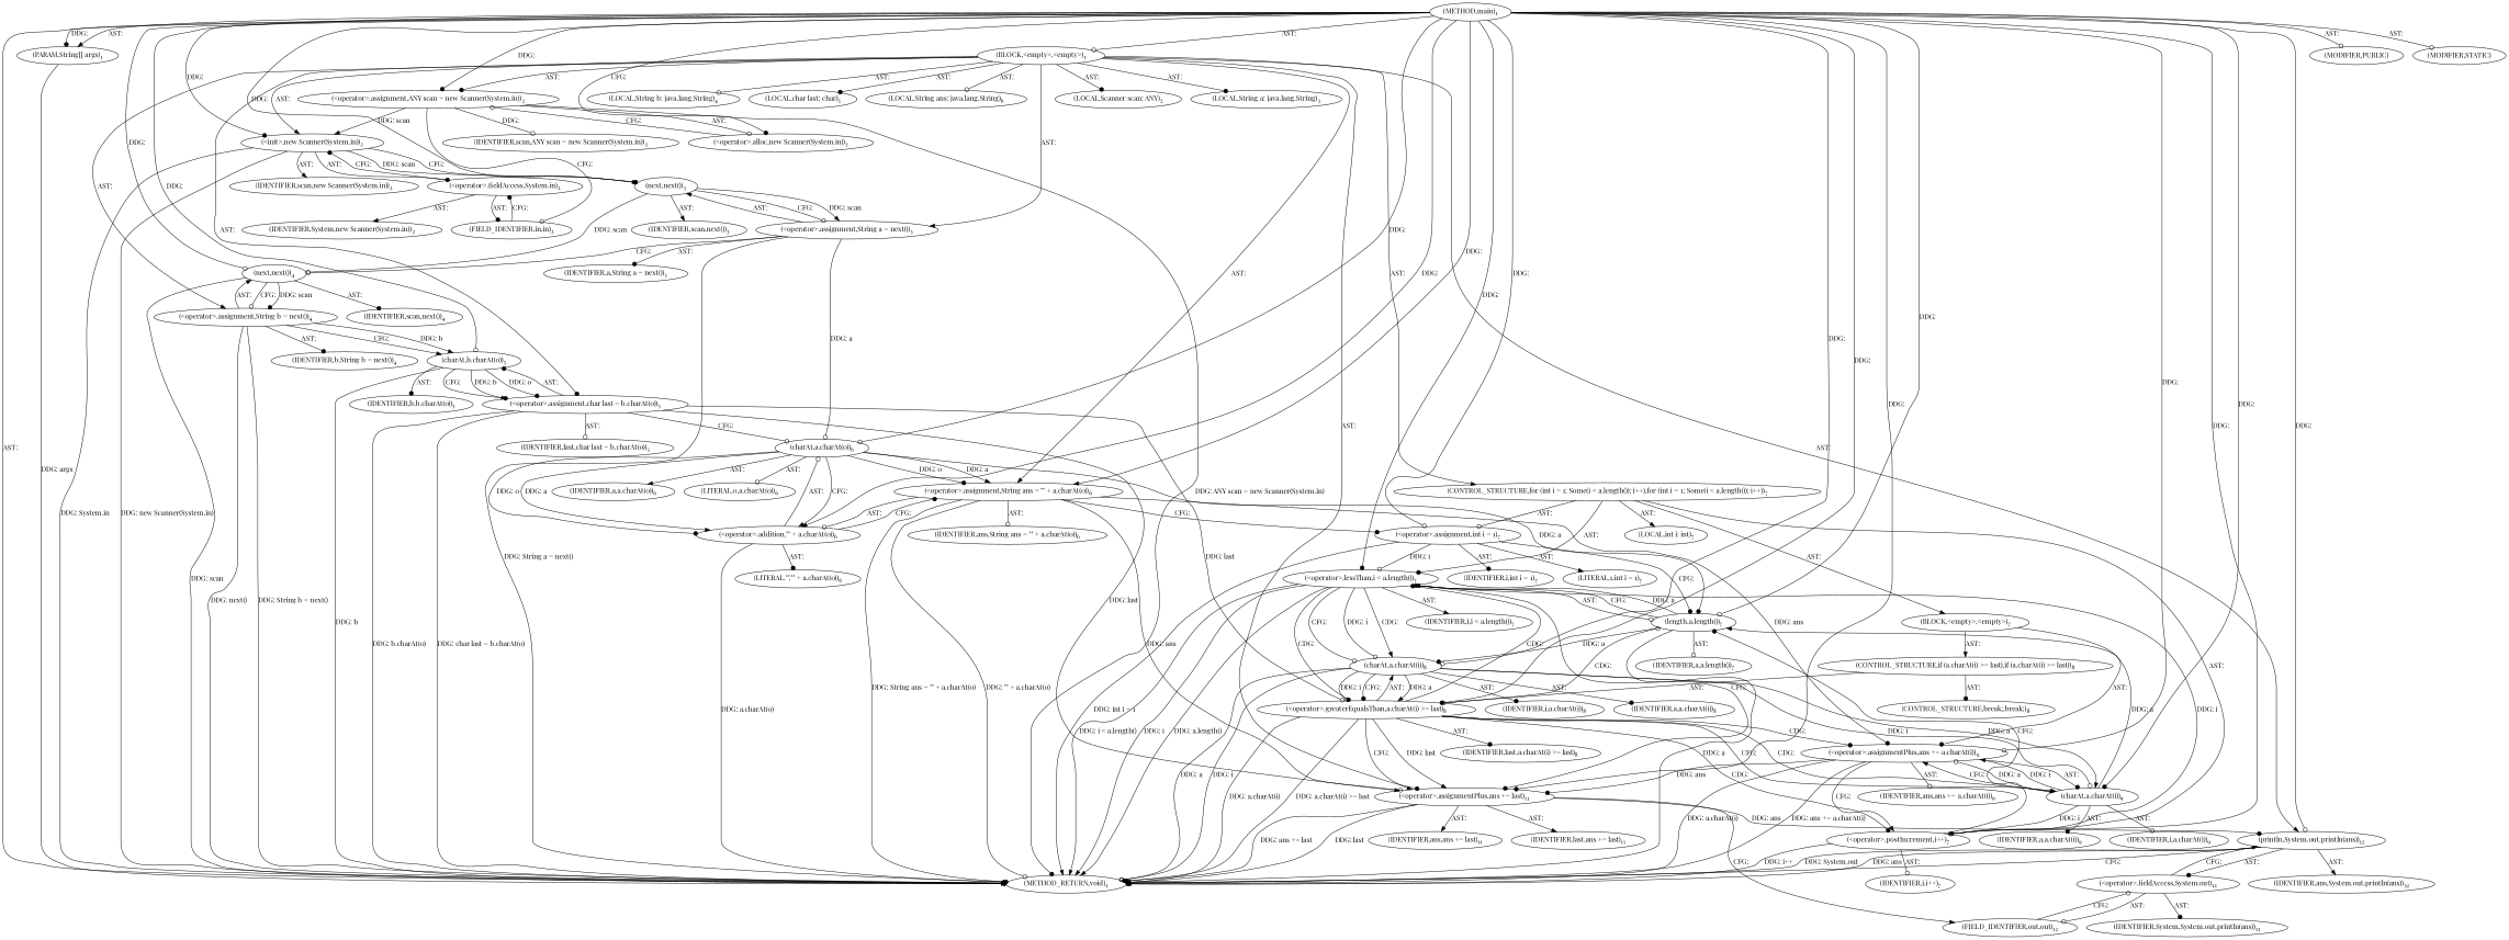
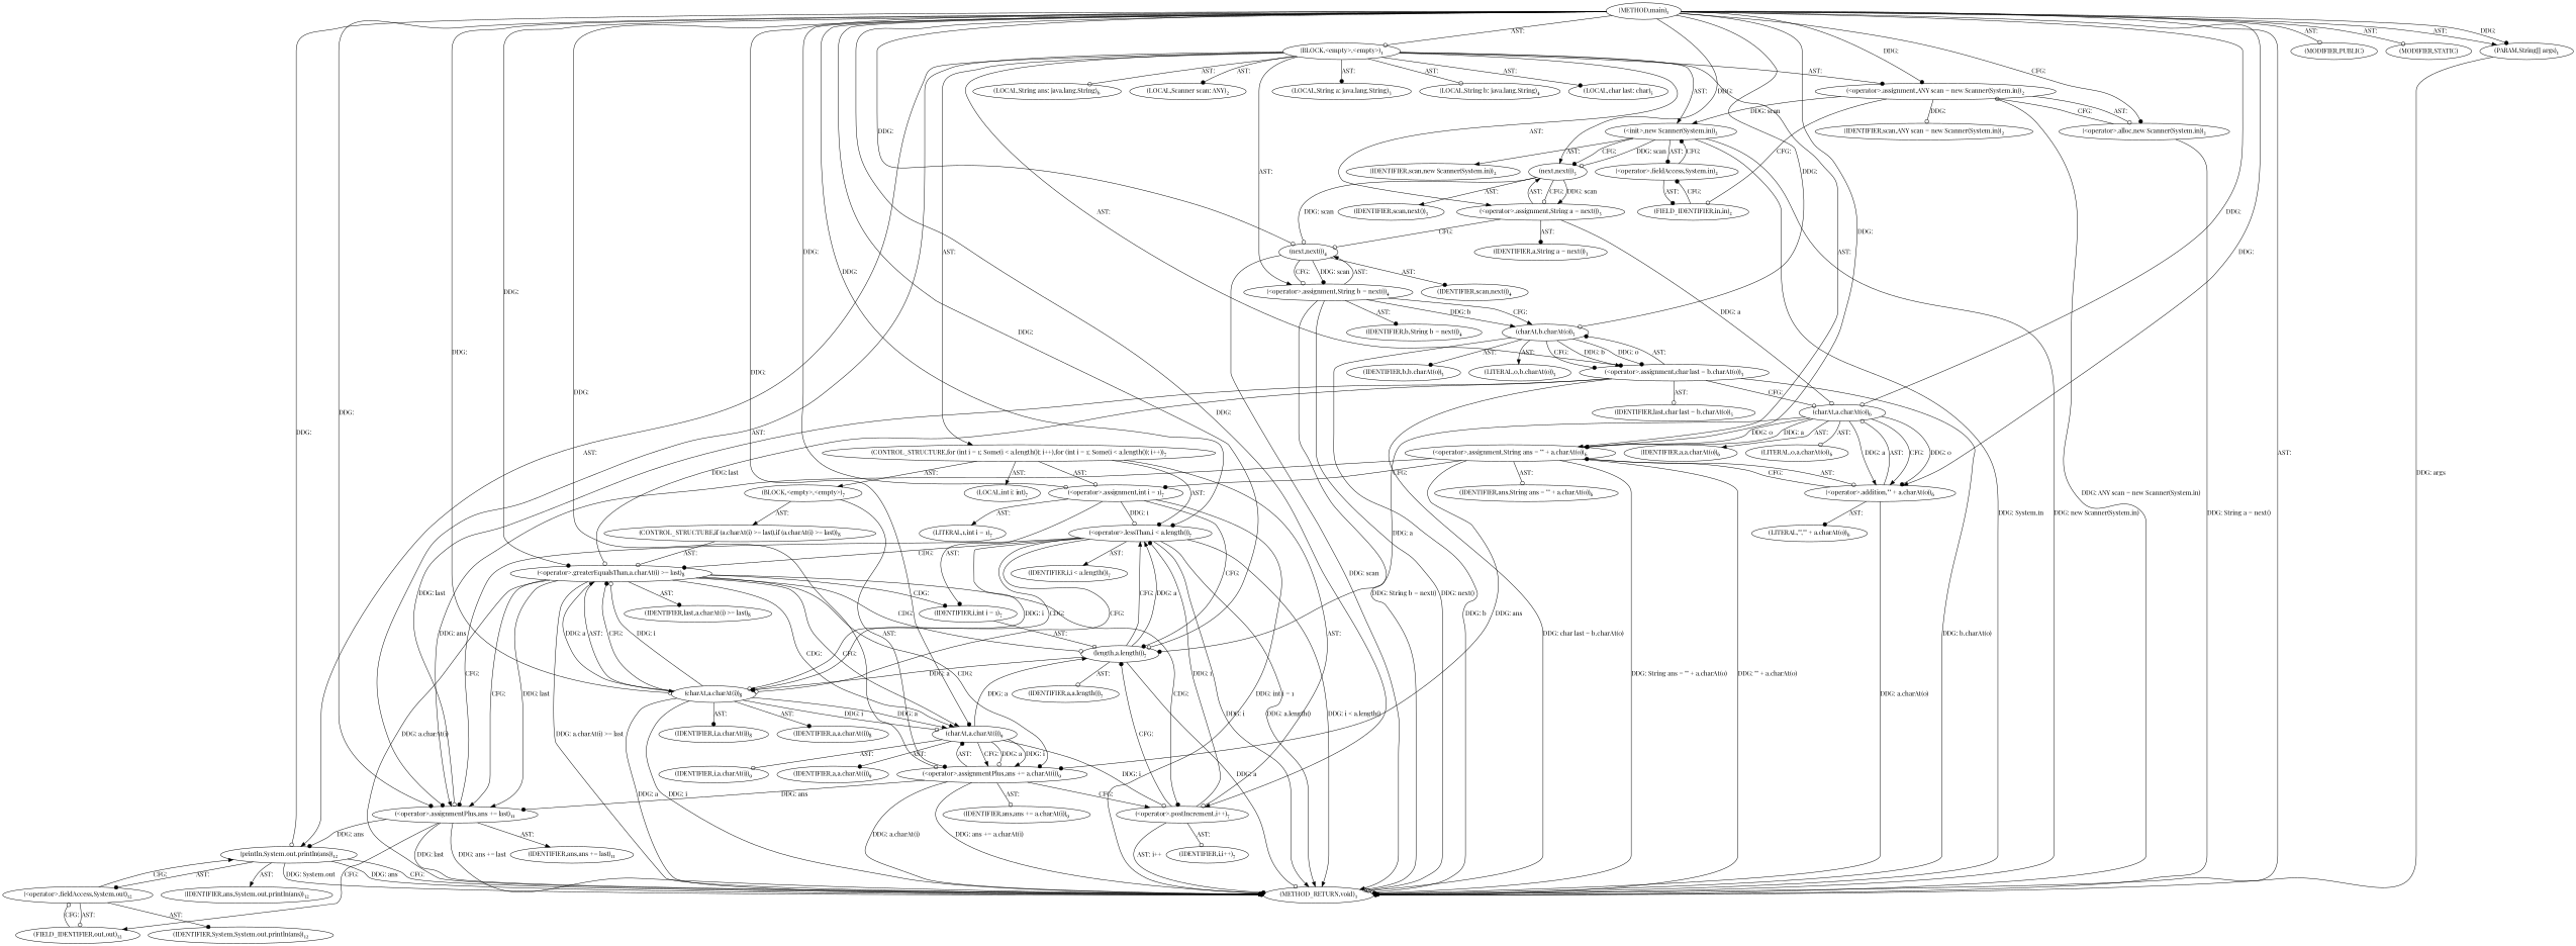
  digraph {
    fontname="Playfair Display"
    node [fontname="Playfair Display"]
    edge [arrowhead=normal fontname="Playfair Display"]
    n1 [label=<(METHOD,main)<SUB>1</SUB>>]
    n2 [label=<(PARAM,String[] args)<SUB>1</SUB>>]
    n3 [label=<(BLOCK,&lt;empty&gt;,&lt;empty&gt;)<SUB>1</SUB>>]
    n4 [label=<(&lt;operator&gt;.assignment,ANY scan = new Scanner(System.in))<SUB>2</SUB>>]
    n5 [label=<(&lt;operator&gt;.alloc,new Scanner(System.in))<SUB>2</SUB>>]
    n6 [label=<(&lt;init&gt;,new Scanner(System.in))<SUB>2</SUB>>]
    n7 [label=<(next,next())<SUB>3</SUB>>]
    n8 [label=<(next,next())<SUB>4</SUB>>]
    n9 [label=<(charAt,b.charAt(0))<SUB>5</SUB>>]
    n10 [label=<(&lt;operator&gt;.assignment,String ans = &quot;&quot; + a.charAt(0))<SUB>6</SUB>>]
    n11 [label=<(&lt;operator&gt;.addition,&quot;&quot; + a.charAt(0))<SUB>6</SUB>>]
    n12 [label=<(charAt,a.charAt(0))<SUB>6</SUB>>]
    n13 [label=<(&lt;operator&gt;.assignment,int i = 1)<SUB>7</SUB>>]
    n14 [label=<(&lt;operator&gt;.lessThan,i &lt; a.length())<SUB>7</SUB>>]
    n15 [label=<(length,a.length())<SUB>7</SUB>>]
    n16 [label=<(&lt;operator&gt;.postIncrement,i++)<SUB>7</SUB>>]
    n17 [label=<(&lt;operator&gt;.greaterEqualsThan,a.charAt(i) &gt;= last)<SUB>8</SUB>>]
    n18 [label=<(charAt,a.charAt(i))<SUB>8</SUB>>]
    n19 [label=<(&lt;operator&gt;.assignmentPlus,ans += a.charAt(i))<SUB>9</SUB>>]
    n20 [label=<(charAt,a.charAt(i))<SUB>9</SUB>>]
    n21 [label=<(&lt;operator&gt;.assignmentPlus,ans += last)<SUB>11</SUB>>]
    n22 [label=<(println,System.out.println(ans))<SUB>12</SUB>>]
    n23 [label=<(MODIFIER,PUBLIC)>]
    n24 [label=<(MODIFIER,STATIC)>]
    n25 [label=<(METHOD_RETURN,void)<SUB>1</SUB>>]
    n26 [label=<(LOCAL,Scanner scan: ANY)<SUB>2</SUB>>]
    n27 [label=<(LOCAL,String a: java.lang.String)<SUB>3</SUB>>]
    n28 [label=<(&lt;operator&gt;.assignment,String a = next())<SUB>3</SUB>>]
    n29 [label=<(LOCAL,String b: java.lang.String)<SUB>4</SUB>>]
    n30 [label=<(&lt;operator&gt;.assignment,String b = next())<SUB>4</SUB>>]
    n31 [label=<(LOCAL,char last: char)<SUB>5</SUB>>]
    n32 [label=<(&lt;operator&gt;.assignment,char last = b.charAt(0))<SUB>5</SUB>>]
    n33 [label=<(LOCAL,String ans: java.lang.String)<SUB>6</SUB>>]
    n34 [label=<(CONTROL_STRUCTURE,for (int i = 1; Some(i &lt; a.length()); i++),for (int i = 1; Some(i &lt; a.length()); i++))<SUB>7</SUB>>]
    n35 [label=<(IDENTIFIER,scan,ANY scan = new Scanner(System.in))<SUB>2</SUB>>]
    n36 [label=<(FIELD_IDENTIFIER,in,in)<SUB>2</SUB>>]
    n37 [label=<(IDENTIFIER,scan,new Scanner(System.in))<SUB>2</SUB>>]
    n38 [label=<(&lt;operator&gt;.fieldAccess,System.in)<SUB>2</SUB>>]
    n39 [label=<(IDENTIFIER,scan,next())<SUB>3</SUB>>]
    n40 [label=<(IDENTIFIER,scan,next())<SUB>4</SUB>>]
    n41 [label=<(IDENTIFIER,b,b.charAt(0))<SUB>5</SUB>>]
+   n42 [label=<(LITERAL,0,b.charAt(0))<SUB>5</SUB>>]
    n43 [label=<(IDENTIFIER,ans,String ans = &quot;&quot; + a.charAt(0))<SUB>6</SUB>>]
    n44 [label=<(LITERAL,&quot;&quot;,&quot;&quot; + a.charAt(0))<SUB>6</SUB>>]
    n45 [label=<(IDENTIFIER,a,a.charAt(0))<SUB>6</SUB>>]
    n46 [label=<(LITERAL,0,a.charAt(0))<SUB>6</SUB>>]
    n47 [label=<(IDENTIFIER,i,int i = 1)<SUB>7</SUB>>]
    n48 [label=<(LITERAL,1,int i = 1)<SUB>7</SUB>>]
    n49 [label=<(IDENTIFIER,i,i &lt; a.length())<SUB>7</SUB>>]
    n50 [label=<(IDENTIFIER,a,a.length())<SUB>7</SUB>>]
    n51 [label=<(IDENTIFIER,i,i++)<SUB>7</SUB>>]
    n52 [label=<(IDENTIFIER,last,a.charAt(i) &gt;= last)<SUB>8</SUB>>]
    n53 [label=<(IDENTIFIER,a,a.charAt(i))<SUB>8</SUB>>]
    n54 [label=<(IDENTIFIER,i,a.charAt(i))<SUB>8</SUB>>]
    n55 [label=<(IDENTIFIER,ans,ans += a.charAt(i))<SUB>9</SUB>>]
    n56 [label=<(IDENTIFIER,a,a.charAt(i))<SUB>9</SUB>>]
    n57 [label=<(IDENTIFIER,i,a.charAt(i))<SUB>9</SUB>>]
    n58 [label=<(IDENTIFIER,ans,ans += last)<SUB>11</SUB>>]
-   n59 [label=<(IDENTIFIER,last,ans += last)<SUB>11</SUB>>]
    n60 [label=<(FIELD_IDENTIFIER,out,out)<SUB>12</SUB>>]
    n61 [label=<(&lt;operator&gt;.fieldAccess,System.out)<SUB>12</SUB>>]
    n62 [label=<(IDENTIFIER,ans,System.out.println(ans))<SUB>32</SUB>>]
    n63 [label=<(IDENTIFIER,a,String a = next())<SUB>3</SUB>>]
    n64 [label=<(IDENTIFIER,b,String b = next())<SUB>4</SUB>>]
    n65 [label=<(IDENTIFIER,last,char last = b.charAt(0))<SUB>5</SUB>>]
    n66 [label=<(LOCAL,int i: int)<SUB>7</SUB>>]
    n67 [label=<(BLOCK,&lt;empty&gt;,&lt;empty&gt;)<SUB>7</SUB>>]
-   n68 [label=<(IDENTIFIER,System,new Scanner(System.in))<SUB>2</SUB>>]
    n69 [label=<(CONTROL_STRUCTURE,if (a.charAt(i) &gt;= last),if (a.charAt(i) &gt;= last))<SUB>8</SUB>>]
-   n70 [label=<(CONTROL_STRUCTURE,break;,break;)<SUB>8</SUB>>]
-   n71 [label=<(IDENTIFIER,System,System.out.println(ans))<SUB>13</SUB>>]
+   n71 [label=<(IDENTIFIER,System,System.out.println(ans))<SUB>12</SUB>>]
    n1 -> n2 [label="AST: "]
    n1 -> n2 [arrowhead=dot label="DDG: "]
    n1 -> n3 [arrowhead=odot label="AST: "]
    n1 -> n4 [arrowhead=dot label="DDG: "]
    n1 -> n5 [arrowhead=dot label="CFG: "]
-   n1 -> n6 [arrowhead=dot label="DDG: "]
    n1 -> n7 [label="DDG: "]
    n1 -> n8 [arrowhead=odot label="DDG: "]
    n1 -> n9 [arrowhead=odot label="DDG: "]
    n1 -> n10 [label="DDG: "]
    n1 -> n11 [label="DDG: "]
    n1 -> n12 [arrowhead=odot label="DDG: "]
    n1 -> n13 [arrowhead=odot label="DDG: "]
    n1 -> n14 [arrowhead=dot label="DDG: "]
    n1 -> n15 [arrowhead=odot label="DDG: "]
    n1 -> n16 [label="DDG: "]
    n1 -> n17 [arrowhead=dot label="DDG: "]
    n1 -> n18 [arrowhead=odot label="DDG: "]
    n1 -> n19 [arrowhead=odot label="DDG: "]
    n1 -> n20 [arrowhead=dot label="DDG: "]
    n1 -> n21 [arrowhead=dot label="DDG: "]
    n1 -> n22 [arrowhead=odot label="DDG: "]
    n1 -> n23 [arrowhead=odot label="AST: "]
    n1 -> n24 [arrowhead=odot label="AST: "]
    n1 -> n25 [label="AST: "]
    n2 -> n25 [label="DDG: args"]
    n3 -> n4 [arrowhead=dot label="AST: "]
    n3 -> n6 [label="AST: "]
    n3 -> n10 [label="AST: "]
    n3 -> n21 [arrowhead=dot label="AST: "]
    n3 -> n22 [label="AST: "]
    n3 -> n26 [arrowhead=dot label="AST: "]
    n3 -> n27 [arrowhead=dot label="AST: "]
    n3 -> n28 [label="AST: "]
    n3 -> n29 [arrowhead=odot label="AST: "]
    n3 -> n30 [label="AST: "]
    n3 -> n31 [arrowhead=dot label="AST: "]
    n3 -> n32 [arrowhead=dot label="AST: "]
    n3 -> n33 [arrowhead=odot label="AST: "]
    n3 -> n34 [label="AST: "]
    n4 -> n5 [arrowhead=odot label="AST: "]
    n4 -> n6 [label="DDG: scan"]
    n4 -> n25 [arrowhead=dot label="DDG: ANY scan = new Scanner(System.in)"]
    n4 -> n35 [arrowhead=odot label="DDG: "]
    n4 -> n36 [arrowhead=odot label="CFG: "]
    n5 -> n4 [arrowhead=odot label="CFG: "]
    n6 -> n7 [arrowhead=dot label="CFG: "]
    n6 -> n7 [arrowhead=odot label="DDG: scan"]
    n6 -> n25 [arrowhead=odot label="DDG: System.in"]
    n6 -> n25 [label="DDG: new Scanner(System.in)"]
    n6 -> n37 [label="AST: "]
    n6 -> n38 [arrowhead=dot label="AST: "]
    n7 -> n8 [arrowhead=odot label="DDG: scan"]
    n7 -> n28 [arrowhead=odot label="CFG: "]
    n7 -> n28 [label="DDG: scan"]
    n7 -> n39 [label="AST: "]
    n8 -> n25 [label="DDG: scan"]
    n8 -> n30 [arrowhead=odot label="CFG: "]
    n8 -> n30 [arrowhead=dot label="DDG: scan"]
    n8 -> n40 [arrowhead=dot label="AST: "]
    n9 -> n25 [arrowhead=odot label="DDG: b"]
    n9 -> n32 [arrowhead=dot label="CFG: "]
    n9 -> n32 [label="DDG: b"]
    n9 -> n32 [arrowhead=dot label="DDG: 0"]
    n9 -> n41 [arrowhead=dot label="AST: "]
+   n9 -> n42 [label="AST: "]
    n10 -> n11 [arrowhead=odot label="AST: "]
    n10 -> n13 [arrowhead=dot label="CFG: "]
    n10 -> n19 [arrowhead=dot label="DDG: ans"]
    n10 -> n21 [label="DDG: ans"]
    n10 -> n25 [arrowhead=odot label="DDG: &quot;&quot; + a.charAt(0)"]
    n10 -> n25 [arrowhead=dot label="DDG: String ans = &quot;&quot; + a.charAt(0)"]
    n10 -> n43 [arrowhead=odot label="AST: "]
    n11 -> n10 [arrowhead=dot label="CFG: "]
    n11 -> n12 [arrowhead=odot label="AST: "]
    n11 -> n25 [arrowhead=dot label="DDG: a.charAt(0)"]
    n11 -> n44 [arrowhead=dot label="AST: "]
    n12 -> n10 [label="DDG: a"]
    n12 -> n10 [arrowhead=dot label="DDG: 0"]
    n12 -> n11 [label="CFG: "]
    n12 -> n11 [label="DDG: a"]
    n12 -> n11 [arrowhead=dot label="DDG: 0"]
    n12 -> n15 [arrowhead=dot label="DDG: a"]
    n12 -> n45 [label="AST: "]
    n12 -> n46 [arrowhead=odot label="AST: "]
    n13 -> n14 [arrowhead=odot label="DDG: i"]
    n13 -> n15 [arrowhead=dot label="CFG: "]
    n13 -> n25 [label="DDG: int i = 1"]
    n13 -> n47 [arrowhead=dot label="AST: "]
    n13 -> n48 [label="AST: "]
-   n14 -> n15 [arrowhead=odot label="AST: "]
+   n47 -> n15 [arrowhead=odot label="AST: "]
    n14 -> n17 [arrowhead=dot label="CDG: "]
    n14 -> n18 [arrowhead=odot label="CFG: "]
    n14 -> n18 [arrowhead=odot label="DDG: i"]
    n14 -> n18 [label="CDG: "]
    n14 -> n21 [arrowhead=dot label="CFG: "]
    n14 -> n25 [label="DDG: i"]
    n14 -> n25 [label="DDG: a.length()"]
    n14 -> n25 [label="DDG: i &lt; a.length()"]
    n14 -> n49 [label="AST: "]
    n15 -> n14 [label="CFG: "]
    n15 -> n14 [label="DDG: a"]
    n15 -> n18 [arrowhead=dot label="DDG: a"]
    n15 -> n25 [arrowhead=odot label="DDG: a"]
    n15 -> n50 [arrowhead=odot label="AST: "]
    n16 -> n14 [arrowhead=dot label="DDG: i"]
    n16 -> n15 [arrowhead=dot label="CFG: "]
-   n16 -> n25 [arrowhead=dot label="DDG: i++"]
+   n16 -> n25 [arrowhead=dot label="AST: i++"]
    n16 -> n51 [arrowhead=odot label="AST: "]
-   n17 -> n14 [arrowhead=dot label="CDG: "]
+   n17 -> n47 [arrowhead=dot label="CDG: "]
    n17 -> n15 [arrowhead=odot label="CDG: "]
    n17 -> n16 [arrowhead=dot label="CDG: "]
    n17 -> n18 [label="AST: "]
    n17 -> n19 [arrowhead=dot label="CDG: "]
    n17 -> n20 [label="CFG: "]
    n17 -> n20 [label="CDG: "]
    n17 -> n21 [label="CFG: "]
    n17 -> n21 [label="DDG: last"]
    n17 -> n25 [label="DDG: a.charAt(i)"]
    n17 -> n25 [label="DDG: a.charAt(i) &gt;= last"]
    n17 -> n52 [arrowhead=dot label="AST: "]
    n18 -> n17 [arrowhead=dot label="CFG: "]
    n18 -> n17 [label="DDG: a"]
    n18 -> n17 [arrowhead=odot label="DDG: i"]
    n18 -> n20 [label="DDG: a"]
    n18 -> n20 [arrowhead=odot label="DDG: i"]
    n18 -> n25 [arrowhead=odot label="DDG: a"]
    n18 -> n25 [arrowhead=odot label="DDG: i"]
    n18 -> n53 [arrowhead=dot label="AST: "]
    n18 -> n54 [arrowhead=dot label="AST: "]
    n19 -> n16 [label="CFG: "]
    n19 -> n20 [arrowhead=dot label="AST: "]
    n19 -> n21 [arrowhead=dot label="DDG: ans"]
    n19 -> n25 [arrowhead=odot label="DDG: a.charAt(i)"]
    n19 -> n25 [arrowhead=dot label="DDG: ans += a.charAt(i)"]
    n19 -> n55 [arrowhead=odot label="AST: "]
    n20 -> n15 [label="DDG: a"]
    n20 -> n16 [arrowhead=odot label="DDG: i"]
    n20 -> n19 [label="CFG: "]
    n20 -> n19 [arrowhead=odot label="DDG: a"]
    n20 -> n19 [label="DDG: i"]
    n20 -> n56 [arrowhead=dot label="AST: "]
    n20 -> n57 [arrowhead=odot label="AST: "]
    n21 -> n22 [arrowhead=dot label="DDG: ans"]
    n21 -> n25 [label="DDG: last"]
    n21 -> n25 [arrowhead=dot label="DDG: ans += last"]
    n21 -> n58 [label="AST: "]
-   n21 -> n59 [label="AST: "]
    n21 -> n60 [label="CFG: "]
    n22 -> n25 [label="CFG: "]
    n22 -> n25 [arrowhead=odot label="DDG: System.out"]
    n22 -> n25 [label="DDG: ans"]
    n22 -> n61 [arrowhead=dot label="AST: "]
    n22 -> n62 [label="AST: "]
    n28 -> n7 [label="AST: "]
    n28 -> n8 [arrowhead=odot label="CFG: "]
    n28 -> n12 [arrowhead=odot label="DDG: a"]
-   n28 -> n25 [label="DDG: String a = next()"]
+   n5 -> n25 [label="DDG: String a = next()"]
    n28 -> n63 [arrowhead=dot label="AST: "]
    n30 -> n8 [label="AST: "]
    n30 -> n9 [label="CFG: "]
    n30 -> n9 [label="DDG: b"]
    n30 -> n25 [arrowhead=odot label="DDG: next()"]
    n30 -> n25 [arrowhead=odot label="DDG: String b = next()"]
    n30 -> n64 [arrowhead=dot label="AST: "]
    n32 -> n9 [arrowhead=dot label="AST: "]
    n32 -> n12 [arrowhead=odot label="CFG: "]
    n32 -> n17 [arrowhead=odot label="DDG: last"]
    n32 -> n21 [arrowhead=odot label="DDG: last"]
    n32 -> n25 [arrowhead=dot label="DDG: b.charAt(0)"]
    n32 -> n25 [arrowhead=odot label="DDG: char last = b.charAt(0)"]
    n32 -> n65 [arrowhead=odot label="AST: "]
    n34 -> n13 [arrowhead=odot label="AST: "]
    n34 -> n14 [arrowhead=dot label="AST: "]
    n34 -> n16 [arrowhead=odot label="AST: "]
    n34 -> n66 [label="AST: "]
    n34 -> n67 [label="AST: "]
    n36 -> n38 [arrowhead=dot label="CFG: "]
    n38 -> n6 [arrowhead=dot label="CFG: "]
    n38 -> n36 [arrowhead=dot label="AST: "]
-   n38 -> n68 [label="AST: "]
    n60 -> n61 [arrowhead=odot label="CFG: "]
    n61 -> n22 [label="CFG: "]
    n61 -> n60 [arrowhead=odot label="AST: "]
    n61 -> n71 [arrowhead=dot label="AST: "]
    n67 -> n19 [arrowhead=dot label="AST: "]
    n67 -> n69 [label="AST: "]
    n69 -> n17 [arrowhead=odot label="AST: "]
-   n69 -> n70 [arrowhead=dot label="AST: "]
  }
